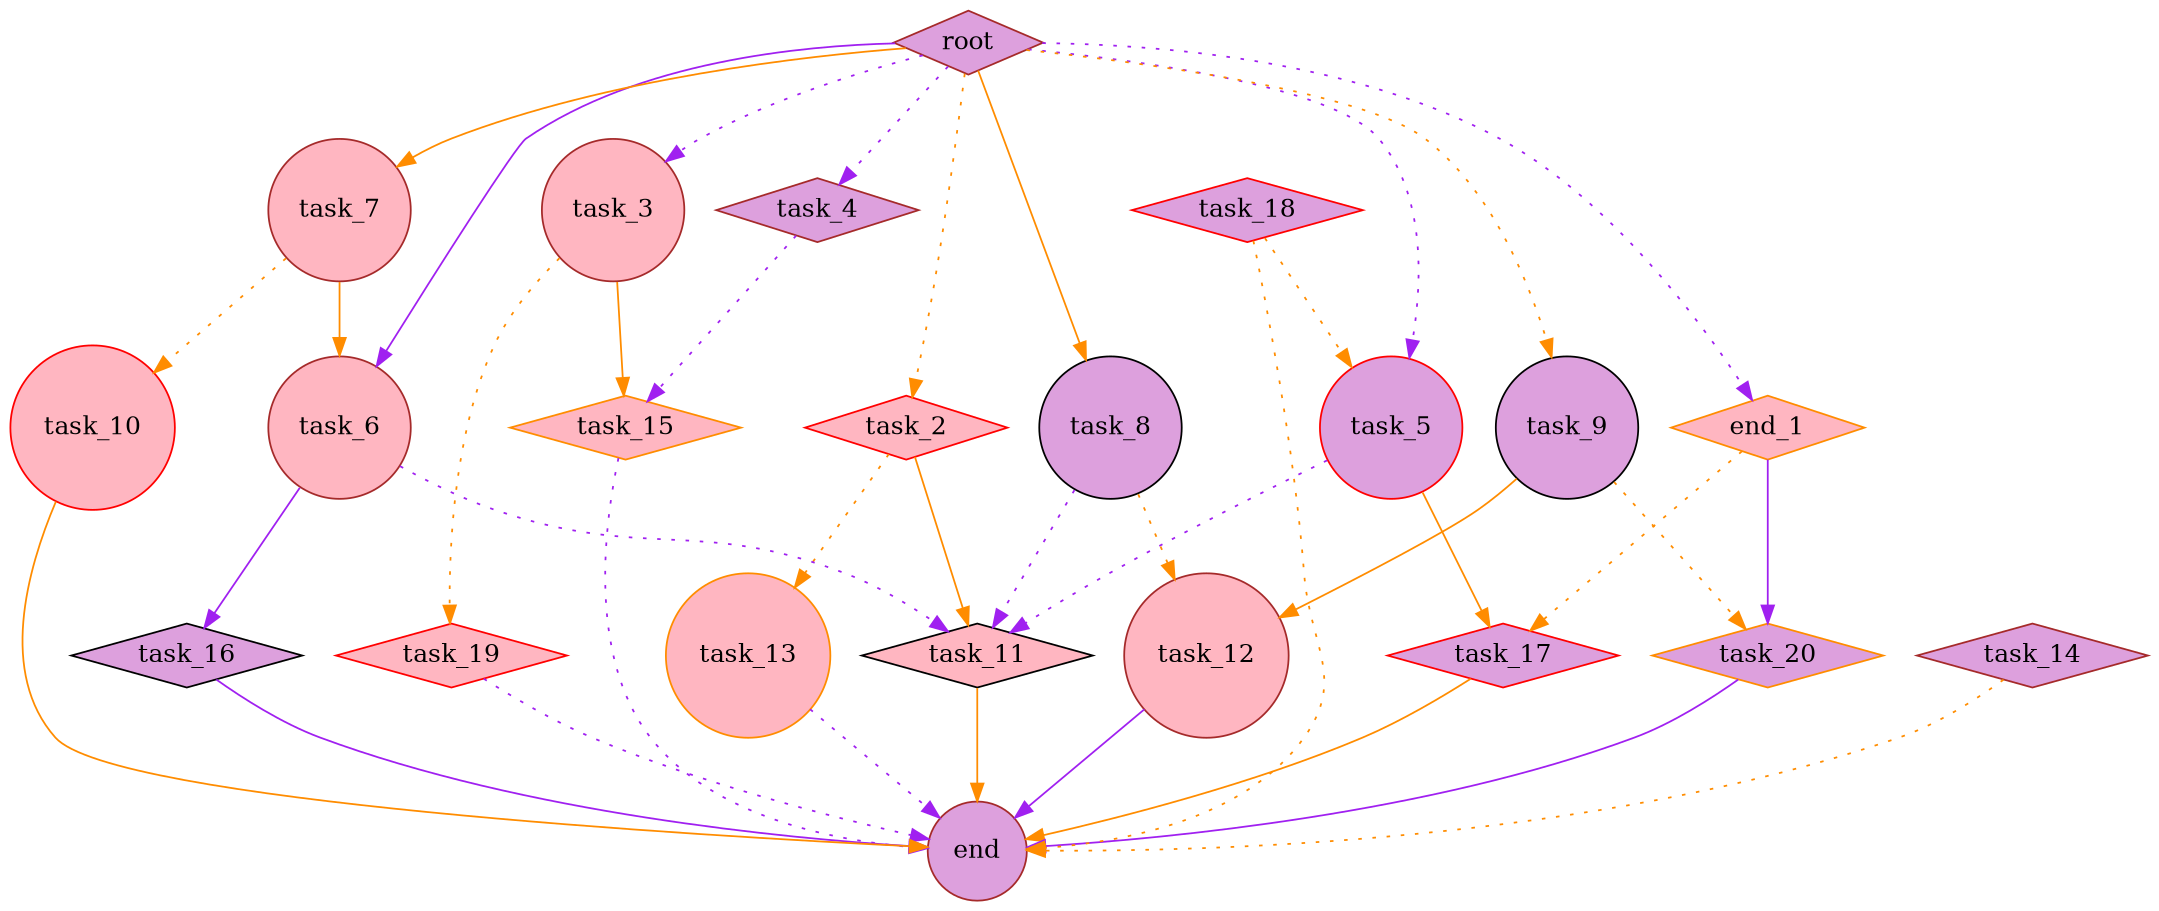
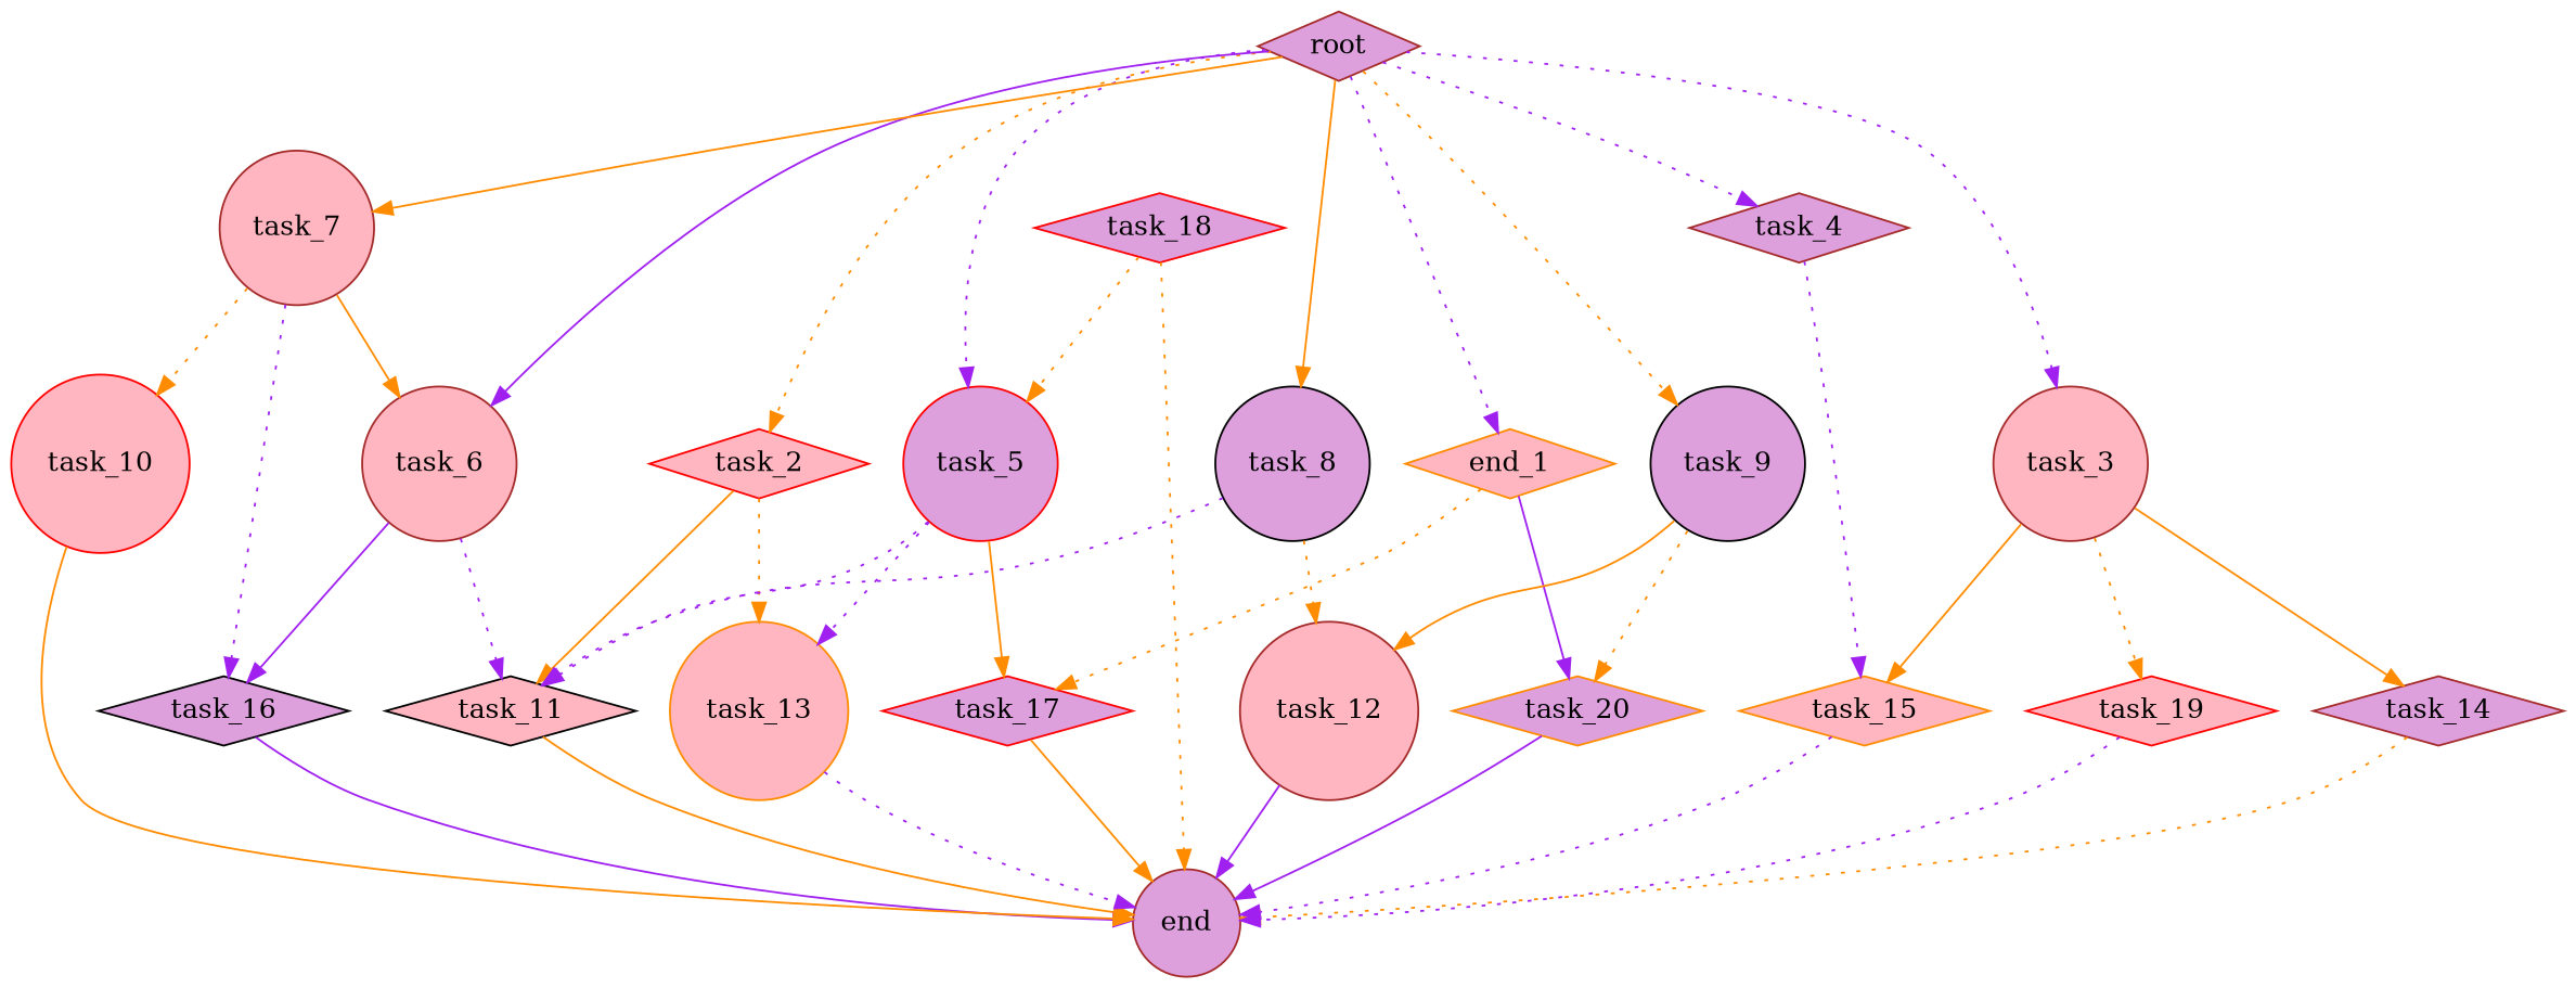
  digraph {
    node [color=brown fillcolor=lightpink shape=diamond style=filled]
    edge [color=darkorange style=dotted]
    n1 [color=darkorange label=end_1]
    root [fillcolor=plum]
    task_2 [color=red]
    task_3 [shape=circle]
    task_4 [fillcolor=plum]
    task_5 [color=red fillcolor=plum shape=circle]
    task_6 [shape=circle]
    task_7 [shape=circle]
    task_8 [color=black fillcolor=plum shape=circle]
    task_9 [color=black fillcolor=plum shape=circle]
    task_17 [color=red fillcolor=plum]
    task_20 [color=darkorange fillcolor=plum]
    task_11 [color=black]
    task_13 [color=darkorange shape=circle]
    task_14 [fillcolor=plum]
    task_15 [color=darkorange]
    task_19 [color=red]
    task_16 [color=black fillcolor=plum]
    task_10 [color=red shape=circle]
    task_12 [shape=circle]
    end [fillcolor=plum shape=circle]
    task_18 [color=red fillcolor=plum]
    n1 -> task_17
    n1 -> task_20 [color=purple style=solid]
    root -> n1 [color=purple]
    root -> task_2
    root -> task_3 [color=purple]
    root -> task_4 [color=purple]
    root -> task_5 [color=purple]
    root -> task_6 [color=purple style=solid]
    root -> task_7 [style=solid]
    root -> task_8 [style=solid]
    root -> task_9
    task_2 -> task_11 [style=solid]
    task_2 -> task_13
+   task_3 -> task_14 [style=solid]
    task_3 -> task_15 [style=solid]
    task_3 -> task_19
    task_4 -> task_15 [color=purple]
    task_5 -> task_17 [style=solid]
    task_5 -> task_11 [color=purple]
+   task_5 -> task_13 [color=purple]
    task_6 -> task_11 [color=purple]
    task_6 -> task_16 [color=purple style=solid]
    task_7 -> task_6 [style=solid]
+   task_7 -> task_16 [color=purple]
    task_7 -> task_10
    task_8 -> task_11 [color=purple]
    task_8 -> task_12
    task_9 -> task_20
    task_9 -> task_12 [style=solid]
    task_17 -> end [style=solid]
    task_20 -> end [color=purple style=solid]
    task_11 -> end [style=solid]
    task_13 -> end [color=purple]
    task_14 -> end
    task_15 -> end [color=purple]
    task_19 -> end [color=purple]
    task_16 -> end [color=purple style=solid]
    task_10 -> end [style=solid]
    task_12 -> end [color=purple style=solid]
    task_18 -> task_5
    task_18 -> end
  }
